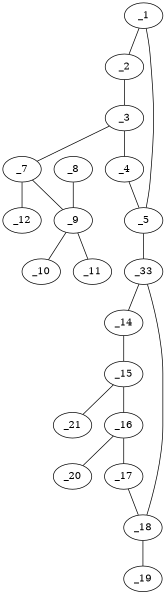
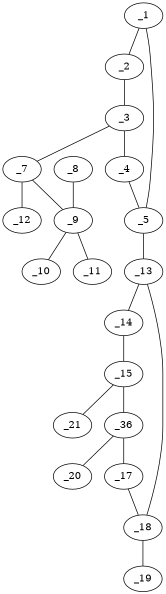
  graph {
    node [charge=0 chem=1 symbol="C  " x=5.6831 y=-0.134]
    edge [valence=1]
    _1 [chem=2 symbol="O  " y=-0.943]
    _2 [x=4.7321 y=-0.634]
    _5 [x=6.2709]
    _3 [x=4.7321 y=0.366]
-   _13 [chem=4 symbol="N  " x=7.2709 label=_33]
+   _13 [chem=4 symbol="N  " x=7.2709]
    _4 [y=0.675]
    _7 [chem=4 symbol="N  " x=3.866 y=0.866]
    _14 [x=7.7709 y=-1]
    _18 [x=7.7709 y=0.7321]
    _9 [x=3 y=0.366]
    _12 [chem=2 symbol="O  " x=3.866 y=1.866]
    _8 [chem=2 symbol="O  " x=3 y=-0.634]
    _10 [x=2 y=0.366]
    _11 [x=2.5 y=1.232]
    _15 [x=8.7709 y=-1]
    _19 [chem=2 symbol="O  " x=7.2709 y=1.5981]
-   _16 [x=9.2709]
+   _16 [x=9.2709 label=_36]
    _21 [x=9.2709 y=-1.866]
    _17 [chem=4 symbol="N  " x=8.7709 y=0.7321]
    _20 [chem=2 symbol="O  " x=10.2709]
    _1 -- _2
    _1 -- _5
    _2 -- _3
    _5 -- _13
    _3 -- _4
    _3 -- _7
    _13 -- _14
    _13 -- _18
    _4 -- _5
    _7 -- _9
    _7 -- _12
    _14 -- _15 [valence=2]
    _18 -- _19 [valence=2]
    _9 -- _10
    _9 -- _11
    _8 -- _9
    _15 -- _16
    _15 -- _21
    _16 -- _17
    _16 -- _20 [valence=2]
    _17 -- _18
  }
